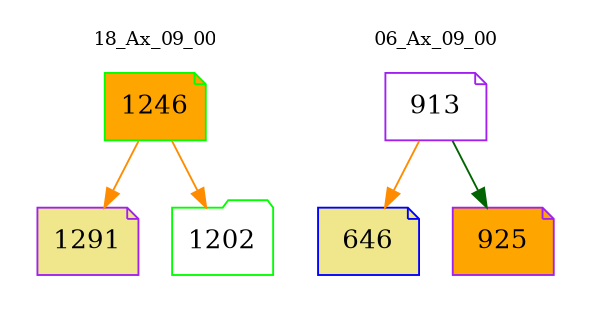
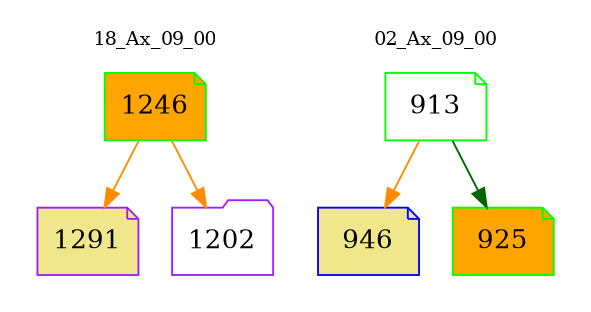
  digraph {
    node [color=purple fillcolor=orange shape=note style=filled]
    edge [color=darkorange]
    n1 [color=green label=1246]
    n2 [fillcolor=khaki label=1291]
-   n3 [color=green fillcolor=white label=1202 shape=folder]
-   n4 [fillcolor=white label=913]
-   n5 [color=blue fillcolor=khaki label=646]
-   n6 [label=925]
+   n3 [fillcolor=white label=1202 shape=folder]
+   n4 [color=green fillcolor=white label=913]
+   n5 [color=blue fillcolor=khaki label=946]
+   n6 [color=green label=925]
    subgraph cluster_1 {
      color=white
      fontsize=10
      label="18_Ax_09_00"
      n1
      n2
      n3
    }
    subgraph cluster_2 {
      color=white
      fontsize=10
-     label="06_Ax_09_00"
+     label="02_Ax_09_00"
      n4
      n5
      n6
    }
    n1 -> n2
    n1 -> n3
    n4 -> n5
    n4 -> n6 [color=darkgreen]
  }
